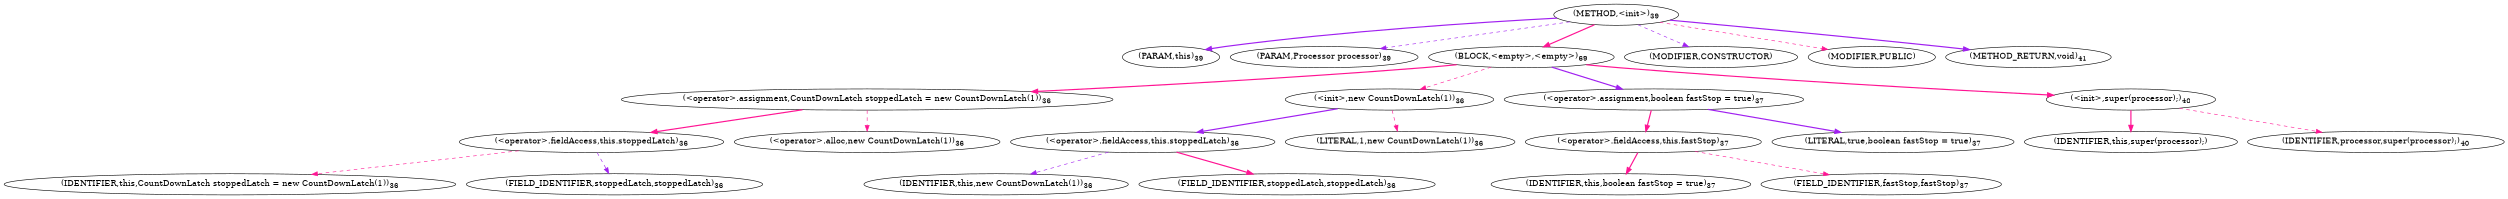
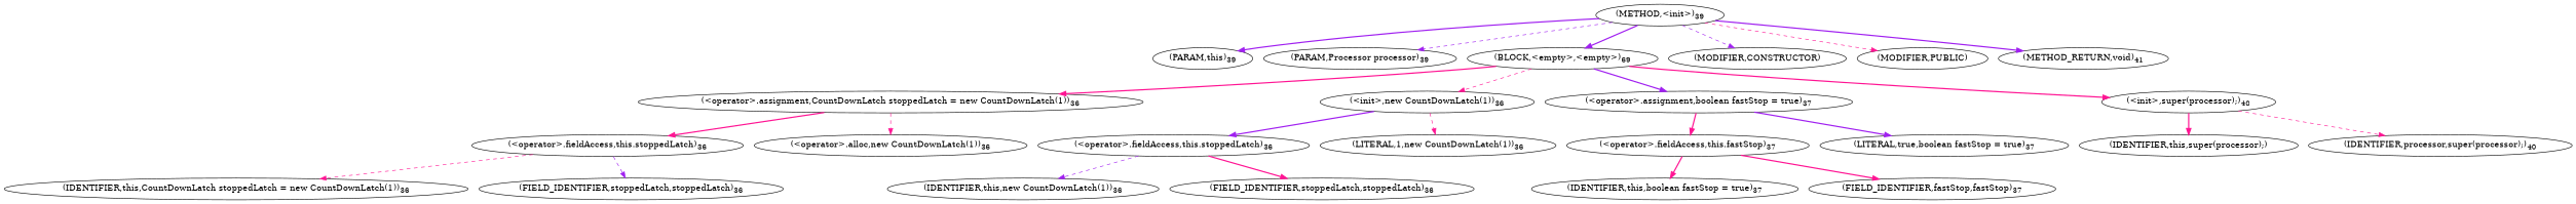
  digraph {
    edge [color=deeppink style=bold]
    n1 [label=<(METHOD,&lt;init&gt;)<SUB>39</SUB>>]
    n2 [label=<(PARAM,this)<SUB>39</SUB>>]
    n3 [label=<(PARAM,Processor processor)<SUB>39</SUB>>]
    n4 [label=<(BLOCK,&lt;empty&gt;,&lt;empty&gt;)<SUB>69</SUB>>]
    n5 [label=<(MODIFIER,CONSTRUCTOR)>]
    n6 [label=<(MODIFIER,PUBLIC)>]
    n7 [label=<(METHOD_RETURN,void)<SUB>41</SUB>>]
    n8 [label=<(&lt;operator&gt;.assignment,CountDownLatch stoppedLatch = new CountDownLatch(1))<SUB>36</SUB>>]
    n9 [label=<(&lt;init&gt;,new CountDownLatch(1))<SUB>36</SUB>>]
    n10 [label=<(&lt;operator&gt;.assignment,boolean fastStop = true)<SUB>37</SUB>>]
    n11 [label=<(&lt;init&gt;,super(processor);)<SUB>40</SUB>>]
    n12 [label=<(&lt;operator&gt;.fieldAccess,this.stoppedLatch)<SUB>36</SUB>>]
    n13 [label=<(&lt;operator&gt;.alloc,new CountDownLatch(1))<SUB>36</SUB>>]
    n14 [label=<(&lt;operator&gt;.fieldAccess,this.stoppedLatch)<SUB>36</SUB>>]
    n15 [label=<(LITERAL,1,new CountDownLatch(1))<SUB>36</SUB>>]
    n16 [label=<(&lt;operator&gt;.fieldAccess,this.fastStop)<SUB>37</SUB>>]
    n17 [label=<(LITERAL,true,boolean fastStop = true)<SUB>37</SUB>>]
    n18 [label=<(IDENTIFIER,this,super(processor);)>]
    n19 [label=<(IDENTIFIER,processor,super(processor);)<SUB>40</SUB>>]
    n20 [label=<(IDENTIFIER,this,CountDownLatch stoppedLatch = new CountDownLatch(1))<SUB>36</SUB>>]
    n21 [label=<(FIELD_IDENTIFIER,stoppedLatch,stoppedLatch)<SUB>36</SUB>>]
    n22 [label=<(IDENTIFIER,this,new CountDownLatch(1))<SUB>36</SUB>>]
    n23 [label=<(FIELD_IDENTIFIER,stoppedLatch,stoppedLatch)<SUB>36</SUB>>]
    n24 [label=<(IDENTIFIER,this,boolean fastStop = true)<SUB>37</SUB>>]
    n25 [label=<(FIELD_IDENTIFIER,fastStop,fastStop)<SUB>37</SUB>>]
    n1 -> n2 [color=purple]
    n1 -> n3 [color=purple style=dashed]
-   n1 -> n4
+   n1 -> n4 [color=purple]
    n1 -> n5 [color=purple style=dashed]
    n1 -> n6 [style=dashed]
    n1 -> n7 [color=purple]
    n4 -> n8
    n4 -> n9 [style=dashed]
    n4 -> n10 [color=purple]
    n4 -> n11
    n8 -> n12
    n8 -> n13 [style=dashed]
    n9 -> n14 [color=purple]
    n9 -> n15 [style=dashed]
    n10 -> n16
    n10 -> n17 [color=purple]
    n11 -> n18
    n11 -> n19 [style=dashed]
    n12 -> n20 [style=dashed]
    n12 -> n21 [color=purple style=dashed]
    n14 -> n22 [color=purple style=dashed]
    n14 -> n23
    n16 -> n24
-   n16 -> n25 [style=dashed]
+   n16 -> n25
  }
